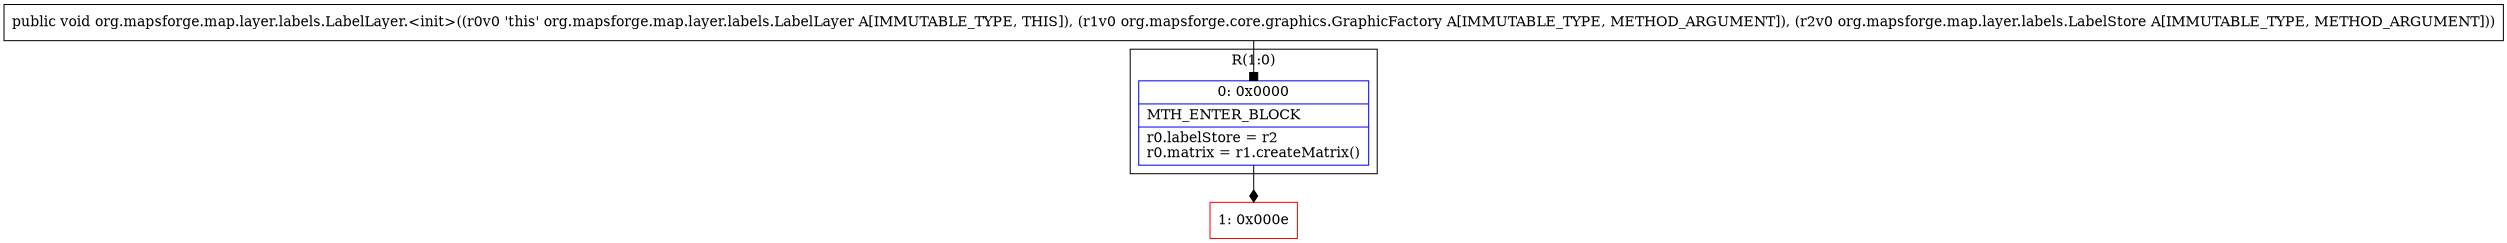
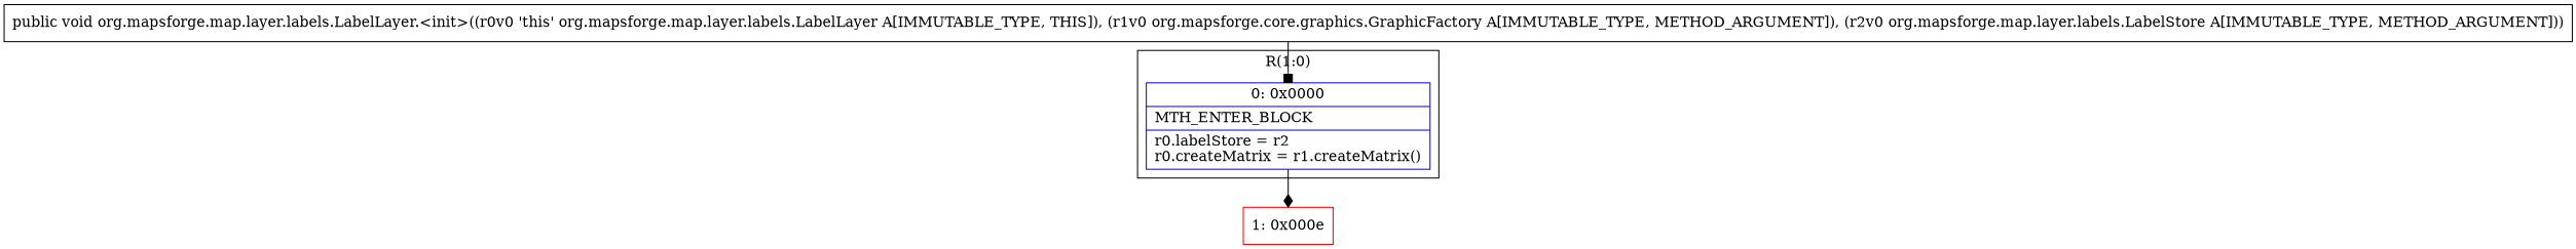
  digraph {
    node [shape=record]
-   n1 [color=blue label="{0\:\ 0x0000|MTH_ENTER_BLOCK\l|r0.labelStore = r2\lr0.matrix = r1.createMatrix()\l}"]
+   n1 [color=blue label="{0\:\ 0x0000|MTH_ENTER_BLOCK\l|r0.labelStore = r2\lr0.createMatrix = r1.createMatrix()\l}"]
    n2 [color=red label="{1\:\ 0x000e}"]
    n3 [label="{public void org.mapsforge.map.layer.labels.LabelLayer.\<init\>((r0v0 'this' org.mapsforge.map.layer.labels.LabelLayer A[IMMUTABLE_TYPE, THIS]), (r1v0 org.mapsforge.core.graphics.GraphicFactory A[IMMUTABLE_TYPE, METHOD_ARGUMENT]), (r2v0 org.mapsforge.map.layer.labels.LabelStore A[IMMUTABLE_TYPE, METHOD_ARGUMENT])) }"]
    subgraph cluster_1 {
      label="R(1:0)"
      n1
    }
    n1 -> n2 [arrowhead=diamond]
    n3 -> n1 [arrowhead=box]
  }
